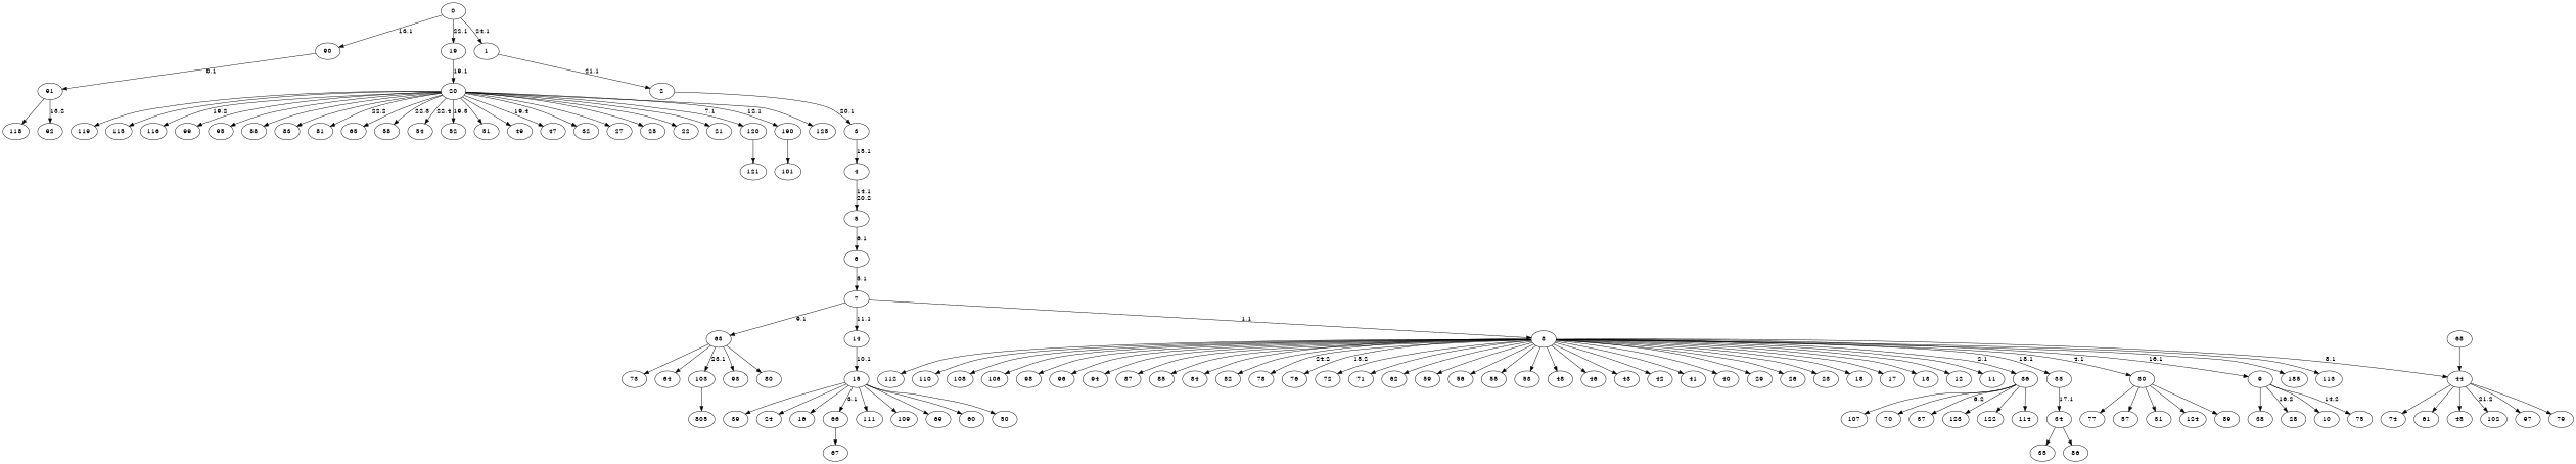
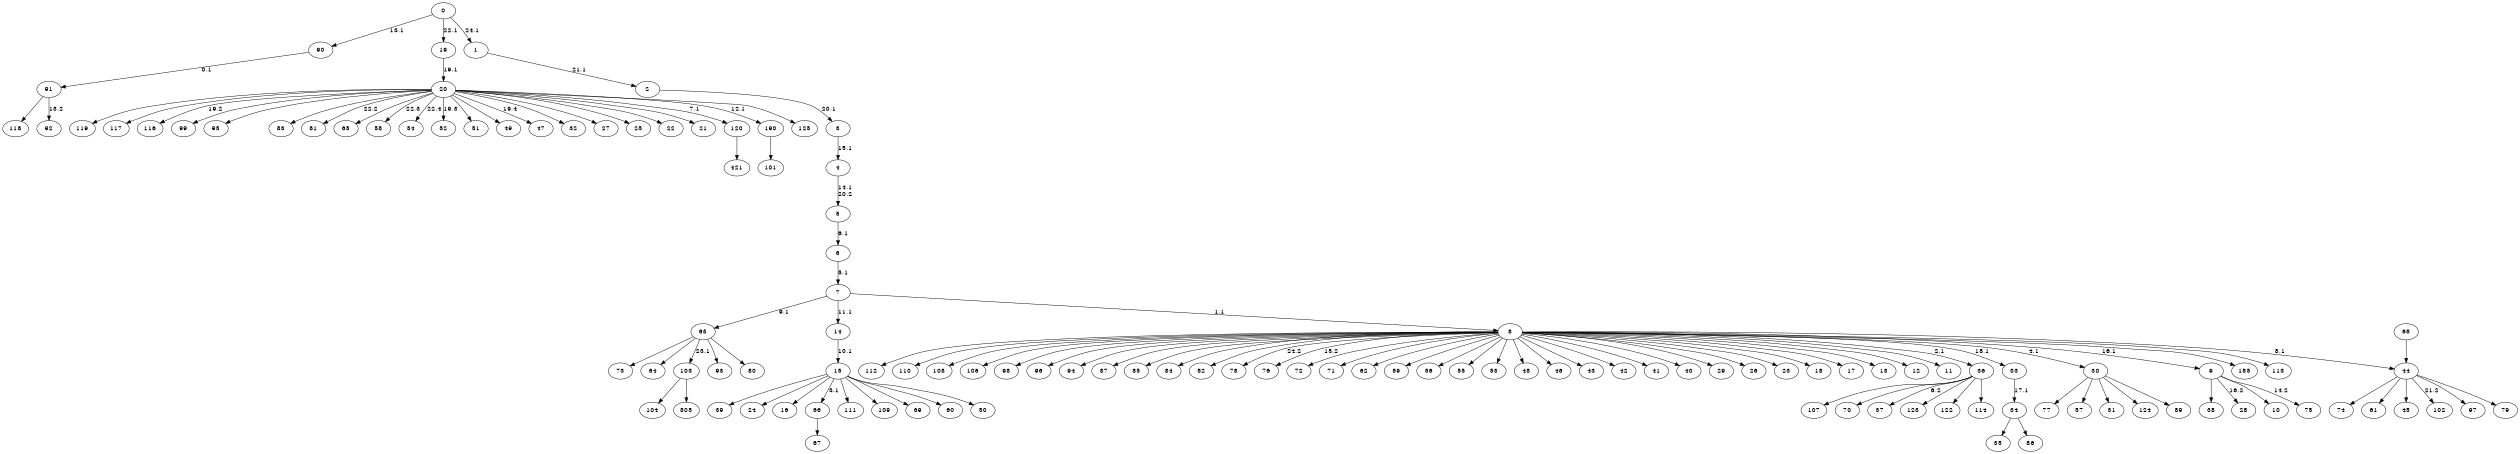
  digraph {
    120
-   121
+   121 [label=421]
    n3 [label=805]
    103
+   104
    n6 [label=190]
    101
    91
    118
    92
    90
    66
    67
    63
    93
    80
    73
    64
    44
    102
    97
    79
    74
    61
    45
    68
    36
    123
    122
    114
    107
    70
    37
    34
    86
    35
    33
    30
    124
    89
    77
    57
    31
    20
    125
    119
-   117 [label=115]
+   117
    116
    99
    95
-   88
    83
    81
    65
    58
    54
    52
    51
    49
    47
    32
    27
    25
    22
    21
    19
    15
    111
    109
    69
    60
    50
    39
    24
    16
    14
    9
    75
    38
    28
    10
    8
    n83 [label=185]
    113
    112
    110
    108
    106
    98
    96
    94
    87
    85
    84
    82
    78
    76
    72
    71
    62
    59
    56
    55
    53
    48
    46
    43
    42
    41
    40
    29
    26
    23
    18
    17
    13
    12
    11
    7
    6
    5
    4
    3
    2
    1
    0
    120 -> 121
    103 -> n3
+   103 -> 104
    n6 -> 101
    91 -> 118
    91 -> 92 [label="13,2"]
    90 -> 91 [label="0,1"]
    66 -> 67
    63 -> 103 [label="23,1"]
    63 -> 93
    63 -> 80
    63 -> 73
    63 -> 64
    44 -> 102 [label="21,2"]
    44 -> 97
    44 -> 79
    44 -> 74
    44 -> 61
    44 -> 45
    68 -> 44
    36 -> 123
    36 -> 122
    36 -> 114
    36 -> 107
    36 -> 70
    36 -> 37 [label="6,2"]
    34 -> 86
    34 -> 35
    33 -> 34 [label="17,1"]
    30 -> 124
    30 -> 89
    30 -> 77
    30 -> 57
    30 -> 31
    20 -> 120 [label="7,1"]
    20 -> n6 [label="12,1"]
    20 -> 125
    20 -> 119
    20 -> 117
    20 -> 116 [label="19,2"]
    20 -> 99
    20 -> 95
-   20 -> 88
    20 -> 83
    20 -> 81 [label="22,2"]
    20 -> 65
    20 -> 58 [label="22,3"]
    20 -> 54 [label="22,4"]
    20 -> 52 [label="19,3"]
    20 -> 51
    20 -> 49
    20 -> 47 [label="19,4"]
    20 -> 32
    20 -> 27
    20 -> 25
    20 -> 22
    20 -> 21
    19 -> 20 [label="19,1"]
    15 -> 66 [label="3,1"]
    15 -> 111
    15 -> 109
    15 -> 69
    15 -> 60
    15 -> 50
    15 -> 39
    15 -> 24
    15 -> 16
    14 -> 15 [label="10,1"]
    9 -> 75 [label="14,2"]
    9 -> 38
    9 -> 28 [label="16,2"]
    9 -> 10
    8 -> 44 [label="8,1"]
    8 -> 36 [label="2,1"]
    8 -> 33 [label="18,1"]
    8 -> 30 [label="4,1"]
    8 -> 9 [label="16,1"]
    8 -> n83
    8 -> 113
    8 -> 112
    8 -> 110
    8 -> 108
    8 -> 106
    8 -> 98
    8 -> 96
    8 -> 94
    8 -> 87
    8 -> 85
    8 -> 84
    8 -> 82
    8 -> 78 [label="24,2"]
    8 -> 76 [label="15,2"]
    8 -> 72
    8 -> 71
    8 -> 62
    8 -> 59
    8 -> 56
    8 -> 55
    8 -> 53
    8 -> 48
    8 -> 46
    8 -> 43
    8 -> 42
    8 -> 41
    8 -> 40
    8 -> 29
    8 -> 26
    8 -> 23
    8 -> 18
    8 -> 17
    8 -> 13
    8 -> 12
    8 -> 11
    7 -> 63 [label="9,1"]
    7 -> 14 [label="11,1"]
    7 -> 8 [label="1,1"]
    6 -> 7 [label="5,1"]
    5 -> 6 [label="6,1"]
    4 -> 5 [label="14,1\n20,2"]
    3 -> 4 [label="15,1"]
    2 -> 3 [label="20,1"]
    1 -> 2 [label="21,1"]
    0 -> 90 [label="13,1"]
    0 -> 19 [label="22,1"]
    0 -> 1 [label="24,1"]
  }
